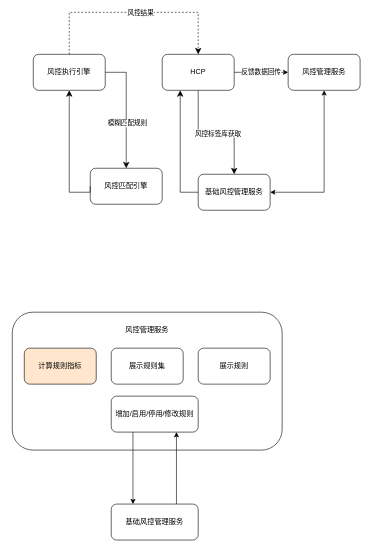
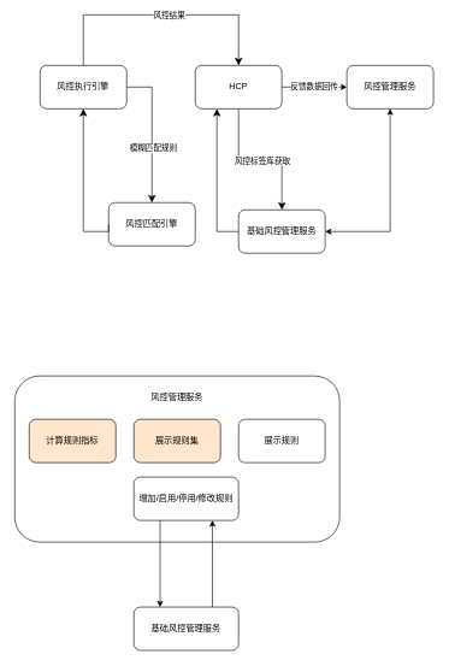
  <mxCell id="0" />
  <mxCell id="1" parent="0" />
  <mxCell id="2" value="风控执行引擎" style="rounded=1;whiteSpace=wrap;html=1;" parent="1" vertex="1"><mxGeometry x="55" y="90" width="120" height="60" as="geometry" /></mxCell>
  <mxCell id="3" value="风控匹配引擎" style="rounded=1;whiteSpace=wrap;html=1;" parent="1" vertex="1"><mxGeometry x="150" y="280" width="120" height="60" as="geometry" /></mxCell>
  <mxCell id="4" value="" style="edgeStyle=elbowEdgeStyle;elbow=vertical;endArrow=classic;html=1;curved=0;rounded=0;endSize=8;startSize=8;exitX=0;exitY=0.5;exitDx=0;exitDy=0;entryX=0.5;entryY=1;entryDx=0;entryDy=0;" parent="1" source="3" target="2" edge="1"><mxGeometry width="50" height="50" relative="1" as="geometry"><mxPoint x="400" y="330" as="sourcePoint" /><mxPoint x="450" y="280" as="targetPoint" /><Array as="points"><mxPoint x="140" y="320" /></Array></mxGeometry></mxCell>
  <mxCell id="5" value="HCP" style="rounded=1;whiteSpace=wrap;html=1;" parent="1" vertex="1"><mxGeometry x="270" y="90" width="120" height="60" as="geometry" /></mxCell>
- <mxCell id="6" value="" style="edgeStyle=elbowEdgeStyle;elbow=vertical;endArrow=classic;html=1;curved=0;rounded=0;endSize=8;startSize=8;exitX=0.5;exitY=0;exitDx=0;exitDy=0;entryX=0.5;entryY=0;entryDx=0;entryDy=0;dashed=1;" parent="1" source="2" target="5" edge="1"><mxGeometry width="50" height="50" relative="1" as="geometry"><mxPoint x="400" y="330" as="sourcePoint" /><mxPoint x="450" y="280" as="targetPoint" /><Array as="points"><mxPoint x="270" y="20" /></Array></mxGeometry></mxCell>
+ <mxCell id="6" value="" style="edgeStyle=elbowEdgeStyle;elbow=vertical;endArrow=classic;html=1;curved=0;rounded=0;endSize=8;startSize=8;exitX=0.5;exitY=0;exitDx=0;exitDy=0;entryX=0.5;entryY=0;entryDx=0;entryDy=0;" parent="1" source="2" target="5" edge="1"><mxGeometry width="50" height="50" relative="1" as="geometry"><mxPoint x="400" y="330" as="sourcePoint" /><mxPoint x="450" y="280" as="targetPoint" /><Array as="points"><mxPoint x="270" y="20" /></Array></mxGeometry></mxCell>
  <mxCell id="7" value="风控结果" style="edgeLabel;html=1;align=center;verticalAlign=middle;resizable=0;points=[];" parent="6" vertex="1" connectable="0"><mxGeometry x="0.061" relative="1" as="geometry"><mxPoint as="offset" /></mxGeometry></mxCell>
  <mxCell id="8" value="基础风控管理服务" style="rounded=1;whiteSpace=wrap;html=1;" parent="1" vertex="1"><mxGeometry x="330" y="290" width="120" height="60" as="geometry" /></mxCell>
  <mxCell id="9" value="风控管理服务" style="rounded=1;whiteSpace=wrap;html=1;" parent="1" vertex="1"><mxGeometry x="480" y="90" width="120" height="60" as="geometry" /></mxCell>
  <mxCell id="10" value="" style="edgeStyle=segmentEdgeStyle;endArrow=classic;html=1;curved=0;rounded=0;endSize=8;startSize=8;entryX=0.5;entryY=0;entryDx=0;entryDy=0;" parent="1" source="2" target="3" edge="1"><mxGeometry width="50" height="50" relative="1" as="geometry"><mxPoint x="400" y="330" as="sourcePoint" /><mxPoint x="450" y="280" as="targetPoint" /></mxGeometry></mxCell>
  <mxCell id="11" value="模糊匹配规则" style="edgeLabel;html=1;align=center;verticalAlign=middle;resizable=0;points=[];" parent="10" vertex="1" connectable="0"><mxGeometry x="0.217" y="1" relative="1" as="geometry"><mxPoint as="offset" /></mxGeometry></mxCell>
  <mxCell id="12" value="" style="edgeStyle=segmentEdgeStyle;endArrow=classic;html=1;curved=0;rounded=0;endSize=8;startSize=8;exitX=0.5;exitY=1;exitDx=0;exitDy=0;entryX=0.5;entryY=0;entryDx=0;entryDy=0;" parent="1" source="5" target="8" edge="1"><mxGeometry width="50" height="50" relative="1" as="geometry"><mxPoint x="400" y="330" as="sourcePoint" /><mxPoint x="450" y="280" as="targetPoint" /><Array as="points"><mxPoint x="330" y="220" /><mxPoint x="390" y="220" /></Array></mxGeometry></mxCell>
  <mxCell id="13" value="风控标签库获取" style="edgeLabel;html=1;align=center;verticalAlign=middle;resizable=0;points=[];" parent="12" vertex="1" connectable="0"><mxGeometry x="0.02" y="-1" relative="1" as="geometry"><mxPoint as="offset" /></mxGeometry></mxCell>
  <mxCell id="14" value="反馈数据回传" style="endArrow=classic;html=1;rounded=0;entryX=0;entryY=0.5;entryDx=0;entryDy=0;exitX=1;exitY=0.5;exitDx=0;exitDy=0;" parent="1" source="5" target="9" edge="1"><mxGeometry width="50" height="50" relative="1" as="geometry"><mxPoint x="400" y="330" as="sourcePoint" /><mxPoint x="450" y="280" as="targetPoint" /></mxGeometry></mxCell>
  <mxCell id="15" value="" style="edgeStyle=elbowEdgeStyle;elbow=vertical;endArrow=classic;html=1;curved=0;rounded=0;endSize=8;startSize=8;exitX=0;exitY=0.5;exitDx=0;exitDy=0;entryX=0.25;entryY=1;entryDx=0;entryDy=0;" parent="1" source="8" target="5" edge="1"><mxGeometry width="50" height="50" relative="1" as="geometry"><mxPoint x="160" y="330" as="sourcePoint" /><mxPoint x="90" y="160" as="targetPoint" /><Array as="points"><mxPoint x="310" y="320" /></Array></mxGeometry></mxCell>
  <mxCell id="16" value="基础风控管理服务" style="rounded=1;whiteSpace=wrap;html=1;" parent="1" vertex="1"><mxGeometry x="185" y="840" width="145" height="60" as="geometry" /></mxCell>
  <mxCell id="17" value="风控管理服务&lt;br&gt;&lt;br&gt;&lt;br&gt;&lt;br&gt;&lt;br&gt;&lt;br&gt;&lt;br&gt;&lt;br&gt;&lt;br&gt;&lt;br&gt;&lt;br&gt;&lt;br&gt;&lt;br&gt;" style="rounded=1;whiteSpace=wrap;html=1;" parent="1" vertex="1"><mxGeometry x="20" y="520" width="450" height="230" as="geometry" /></mxCell>
  <mxCell id="18" value="计算规则指标" style="rounded=1;whiteSpace=wrap;html=1;fillColor=#ffe6cc;" parent="1" vertex="1"><mxGeometry x="40" y="580" width="120" height="60" as="geometry" /></mxCell>
- <mxCell id="19" value="展示规则集" style="rounded=1;whiteSpace=wrap;html=1;" parent="1" vertex="1"><mxGeometry x="185" y="580" width="120" height="60" as="geometry" /></mxCell>
+ <mxCell id="19" value="展示规则集" style="rounded=1;whiteSpace=wrap;html=1;fillColor=#ffe6cc;" parent="1" vertex="1"><mxGeometry x="185" y="580" width="120" height="60" as="geometry" /></mxCell>
  <mxCell id="20" value="展示规则" style="rounded=1;whiteSpace=wrap;html=1;" parent="1" vertex="1"><mxGeometry x="330" y="580" width="120" height="60" as="geometry" /></mxCell>
  <mxCell id="21" value="增加/启用/停用/修改规则" style="rounded=1;whiteSpace=wrap;html=1;" parent="1" vertex="1"><mxGeometry x="185" y="660" width="145" height="60" as="geometry" /></mxCell>
  <mxCell id="22" value="" style="endArrow=classic;html=1;rounded=0;exitX=0.25;exitY=1;exitDx=0;exitDy=0;entryX=0.25;entryY=0;entryDx=0;entryDy=0;" parent="1" source="21" target="16" edge="1"><mxGeometry width="50" height="50" relative="1" as="geometry"><mxPoint x="230" y="430" as="sourcePoint" /><mxPoint x="280" y="380" as="targetPoint" /></mxGeometry></mxCell>
  <mxCell id="23" value="" style="endArrow=classic;html=1;rounded=0;exitX=0.75;exitY=0;exitDx=0;exitDy=0;entryX=0.75;entryY=1;entryDx=0;entryDy=0;" parent="1" source="16" target="21" edge="1"><mxGeometry width="50" height="50" relative="1" as="geometry"><mxPoint x="231.25" y="730" as="sourcePoint" /><mxPoint x="231.25" y="850" as="targetPoint" /></mxGeometry></mxCell>
  <mxCell id="24" value="" style="endArrow=classic;startArrow=classic;html=1;rounded=0;entryX=0.5;entryY=1;entryDx=0;entryDy=0;exitX=1;exitY=0.5;exitDx=0;exitDy=0;" parent="1" source="8" target="9" edge="1"><mxGeometry width="50" height="50" relative="1" as="geometry"><mxPoint x="230" y="430" as="sourcePoint" /><mxPoint x="280" y="380" as="targetPoint" /><Array as="points"><mxPoint x="540" y="320" /></Array></mxGeometry></mxCell>
